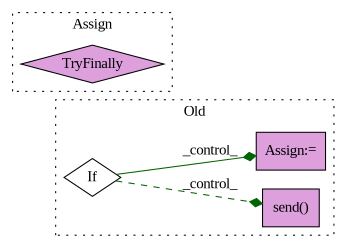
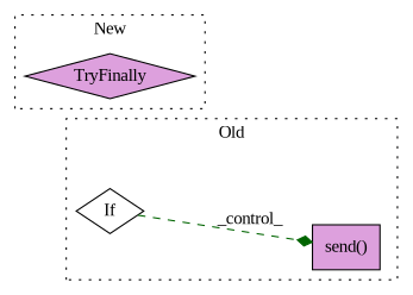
  digraph {
    rankdir=LR
    fontname="Liberation Serif"
    node [l=3 shape=box style=filled fillcolor=plum fontname="Liberation Serif"]
    edge [color=darkgreen arrowhead=diamond fontname="Liberation Serif"]
    n1 [a=75 l=48 label="send()" s=4503]
    n2 [a=96 label=If s=4216 shape=diamond fillcolor=white]
-   n3 [a=68 label="Assign:=" s=5147]
    n4 [a=64 l=0 label=TryFinally s=2998 shape=diamond]
    subgraph cluster_1 {
      label=Old
      style=dotted
      n1
      n2
-     n3
    }
    subgraph cluster_2 {
-     label=Assign
+     label=New
      style=dotted
      n4
    }
    n2 -> n1 [label=_control_ style=dashed]
-   n2 -> n3 [label=_control_ style=solid]
  }
